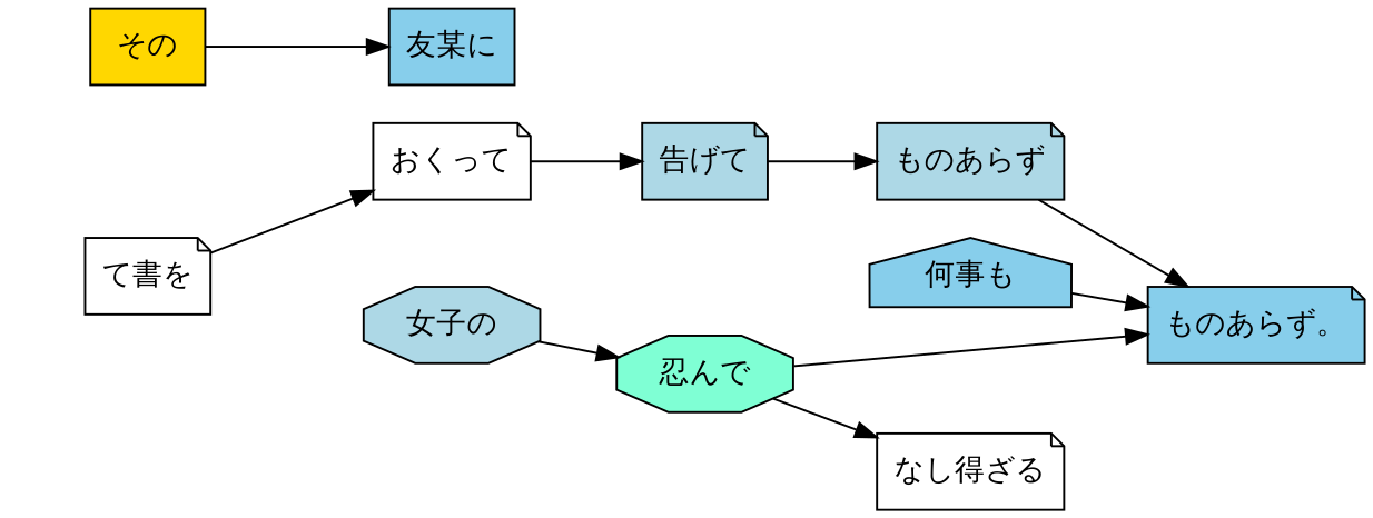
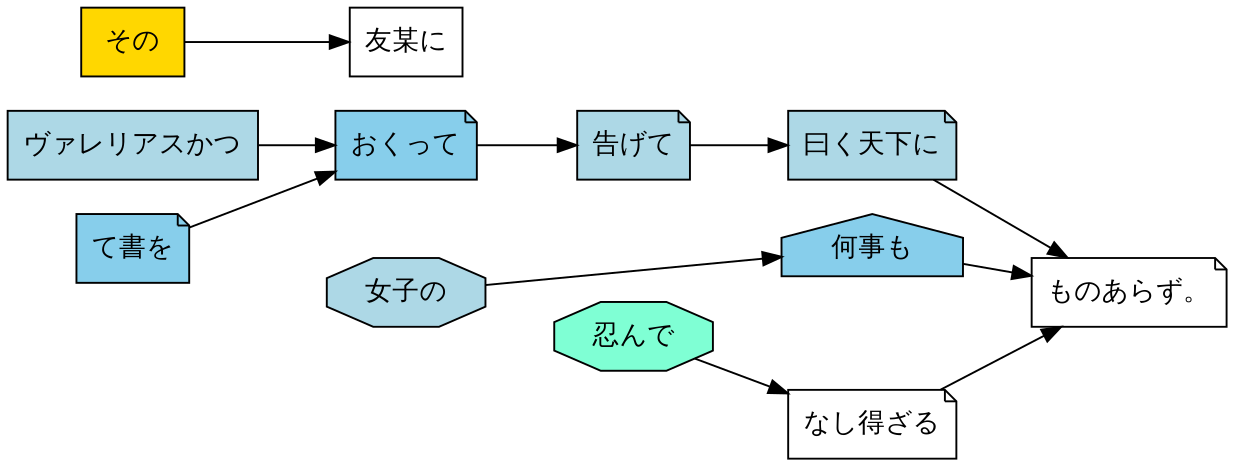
  digraph {
    rankdir=LR
    node [fillcolor=lightblue shape=note style=filled]
-   n2 [fillcolor=white label="おくって"]
+   n1 [label="ヴァレリアスかつ" shape=box]
+   n2 [fillcolor=skyblue label="おくって"]
    n3 [label="告げて"]
-   n4 [fillcolor=white label="て書を"]
+   n4 [fillcolor=skyblue label="て書を"]
    n5 [fillcolor=gold label="その" shape=box]
-   n6 [fillcolor=skyblue label="友某に" shape=box]
-   n7 [label="ものあらず"]
-   n8 [fillcolor=skyblue label="ものあらず。"]
+   n6 [fillcolor=white label="友某に" shape=box]
+   n7 [label="曰く天下に"]
+   n8 [fillcolor=white label="ものあらず。"]
    n9 [fillcolor=skyblue label="何事も" shape=house]
    n10 [label="女子の" shape=octagon]
    n11 [fillcolor=aquamarine label="忍んで" shape=octagon]
    n12 [fillcolor=white label="なし得ざる"]
+   n1 -> n2
    n2 -> n3
    n3 -> n7
    n4 -> n2
    n5 -> n6
    n7 -> n8
    n9 -> n8
-   n10 -> n11
+   n10 -> n9
    n11 -> n12
-   n11 -> n8
+   n12 -> n8
  }
